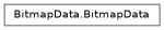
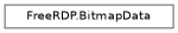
  digraph {
    rankdir=LR
-   n1 [color=grey40 fillcolor=white fontname=Helvetica fontsize=10 height=0.2 label="BitmapData.BitmapData" shape=box style=filled width=0.4]
+   n1 [color=grey40 fillcolor=white fontname=Helvetica fontsize=10 height=0.2 label="FreeRDP.BitmapData" shape=box style=filled width=0.4]
  }
